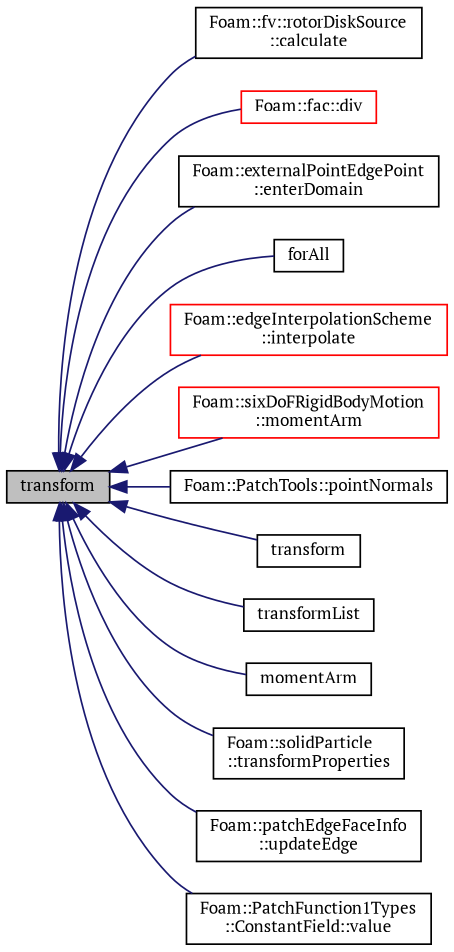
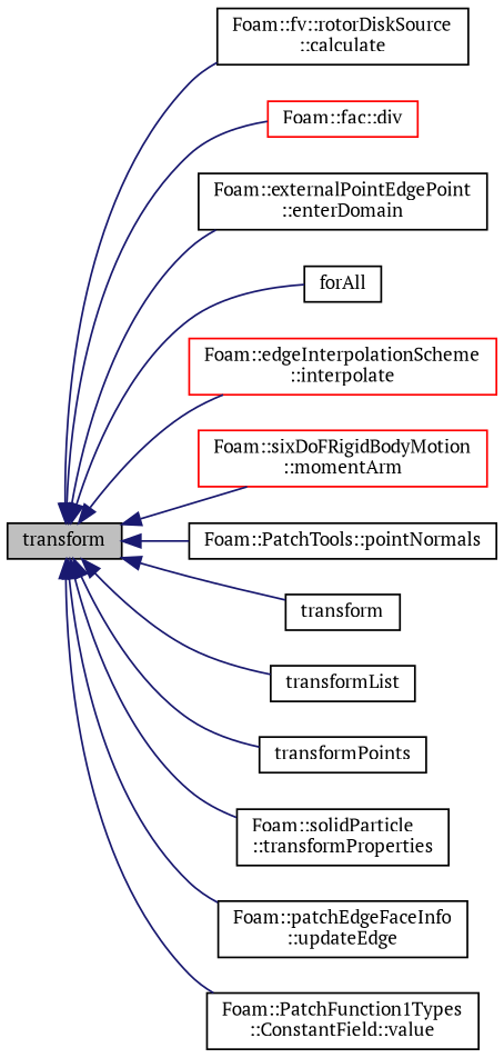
  digraph {
    fontname="PT Serif"
    rankdir=LR
    node [color=black fontname="PT Serif" fontsize=10 shape=record]
    edge [color=midnightblue dir=back fontname="PT Serif" fontsize=10 labelfontname=Helvetica labelfontsize=10 style=solid]
    n1 [fillcolor=grey75 fontcolor=black height=0.2 label=transform style=filled width=0.4]
    n2 [height=0.2 label="Foam::fv::rotorDiskSource\l::calculate" width=0.4]
    n3 [color=red height=0.2 label="Foam::fac::div" width=0.4]
    n4 [height=0.2 label="Foam::externalPointEdgePoint\l::enterDomain" width=0.4]
    n5 [height=0.2 label=forAll width=0.4]
    n6 [color=red height=0.2 label="Foam::edgeInterpolationScheme\l::interpolate" width=0.4]
    n7 [color=red height=0.2 label="Foam::sixDoFRigidBodyMotion\l::momentArm" width=0.4]
    n8 [height=0.2 label="Foam::PatchTools::pointNormals" width=0.4]
    n9 [height=0.2 label=transform width=0.4]
    n10 [height=0.2 label=transformList width=0.4]
-   n11 [height=0.2 label=momentArm width=0.4]
+   n11 [height=0.2 label=transformPoints width=0.4]
    n12 [height=0.2 label="Foam::solidParticle\l::transformProperties" width=0.4]
    n13 [height=0.2 label="Foam::patchEdgeFaceInfo\l::updateEdge" width=0.4]
    n14 [height=0.2 label="Foam::PatchFunction1Types\l::ConstantField::value" width=0.4]
    n1 -> n2
    n1 -> n3
    n1 -> n4
    n1 -> n5
    n1 -> n6
    n1 -> n7
    n1 -> n8
    n1 -> n9
    n1 -> n10
    n1 -> n11
    n1 -> n12
    n1 -> n13
    n1 -> n14
  }
